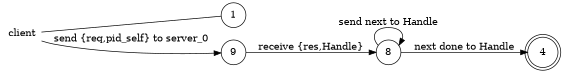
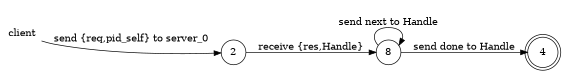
  digraph {
    rankdir=LR
    node [shape=circle]
    n1 [label=client shape=plaintext]
-   n2 [label=1]
-   n3 [label=9]
+   n3 [label=2]
    n4 [label=8]
    n5 [label=4 shape=doublecircle]
-   n1 -> n2 [arrowhead=none]
    n1 -> n3 [label="send {req,pid_self} to server_0"]
    n3 -> n4 [label="receive {res,Handle}"]
    n4 -> n4 [label="send next to Handle"]
-   n4 -> n5 [label="next done to Handle"]
+   n4 -> n5 [label="send done to Handle"]
  }
